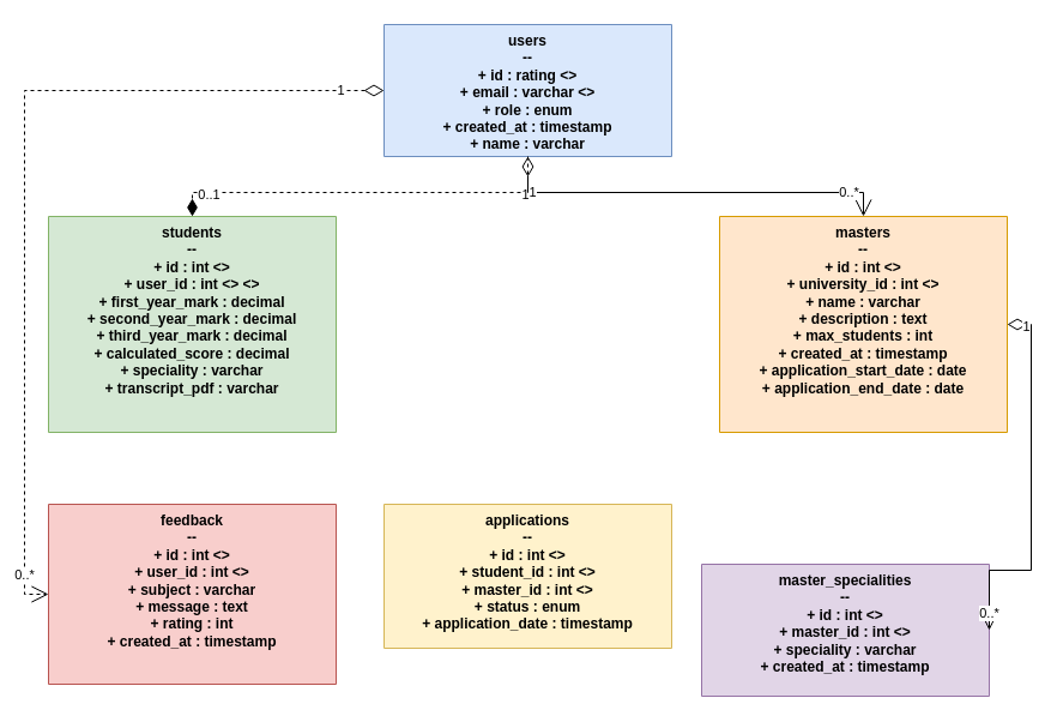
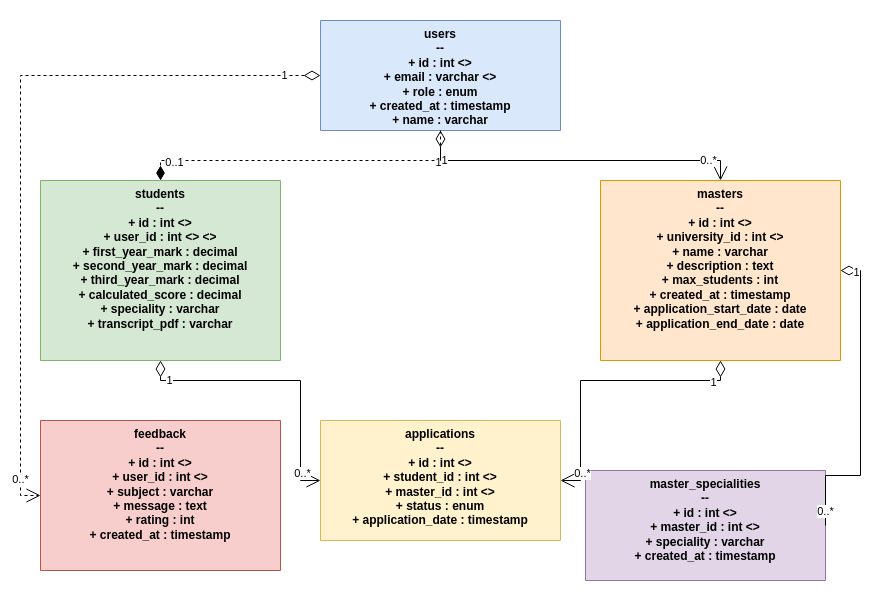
  <mxCell id="0" />
  <mxCell id="1" parent="0" />
- <mxCell id="2" value="users&#10;--&#10;+ id : rating &lt;&lt;PK&gt;&gt;&#10;+ email : varchar &lt;&lt;UNIQUE&gt;&gt;&#10;+ role : enum&#10;+ created_at : timestamp&#10;+ name : varchar" style="swimlane;fontStyle=1;align=center;verticalAlign=top;childLayout=stackLayout;horizontal=1;startSize=110;horizontalStack=0;resizeParent=1;resizeParentMax=0;resizeLast=0;collapsible=1;marginBottom=0;whiteSpace=wrap;html=1;fillColor=#dae8fc;strokeColor=#6c8ebf;" parent="1" vertex="1"><mxGeometry x="320" y="20" width="240" height="110" as="geometry" /></mxCell>
+ <mxCell id="2" value="users&#10;--&#10;+ id : int &lt;&lt;PK&gt;&gt;&#10;+ email : varchar &lt;&lt;UNIQUE&gt;&gt;&#10;+ role : enum&#10;+ created_at : timestamp&#10;+ name : varchar" style="swimlane;fontStyle=1;align=center;verticalAlign=top;childLayout=stackLayout;horizontal=1;startSize=110;horizontalStack=0;resizeParent=1;resizeParentMax=0;resizeLast=0;collapsible=1;marginBottom=0;whiteSpace=wrap;html=1;fillColor=#dae8fc;strokeColor=#6c8ebf;" parent="1" vertex="1"><mxGeometry x="320" y="20" width="240" height="110" as="geometry" /></mxCell>
  <mxCell id="3" value="students&#10;--&#10;+ id : int &lt;&lt;PK&gt;&gt;&#10;+ user_id : int &lt;&lt;FK&gt;&gt; &lt;&lt;UNIQUE&gt;&gt;&#10;+ first_year_mark : decimal&#10;+ second_year_mark : decimal&#10;+ third_year_mark : decimal&#10;+ calculated_score : decimal&#10;+ speciality : varchar&#10;+ transcript_pdf : varchar" style="swimlane;fontStyle=1;align=center;verticalAlign=top;childLayout=stackLayout;horizontal=1;startSize=180;horizontalStack=0;resizeParent=1;resizeParentMax=0;resizeLast=0;collapsible=1;marginBottom=0;whiteSpace=wrap;html=1;fillColor=#d5e8d4;strokeColor=#82b366;" parent="1" vertex="1"><mxGeometry x="40" y="180" width="240" height="180" as="geometry" /></mxCell>
  <mxCell id="4" value="masters&#10;--&#10;+ id : int &lt;&lt;PK&gt;&gt;&#10;+ university_id : int &lt;&lt;FK&gt;&gt;&#10;+ name : varchar&#10;+ description : text&#10;+ max_students : int&#10;+ created_at : timestamp&#10;+ application_start_date : date&#10;+ application_end_date : date" style="swimlane;fontStyle=1;align=center;verticalAlign=top;childLayout=stackLayout;horizontal=1;startSize=180;horizontalStack=0;resizeParent=1;resizeParentMax=0;resizeLast=0;collapsible=1;marginBottom=0;whiteSpace=wrap;html=1;fillColor=#ffe6cc;strokeColor=#d79b00;" parent="1" vertex="1"><mxGeometry x="600" y="180" width="240" height="180" as="geometry" /></mxCell>
  <mxCell id="5" value="applications&#10;--&#10;+ id : int &lt;&lt;PK&gt;&gt;&#10;+ student_id : int &lt;&lt;FK&gt;&gt;&#10;+ master_id : int &lt;&lt;FK&gt;&gt;&#10;+ status : enum&#10;+ application_date : timestamp" style="swimlane;fontStyle=1;align=center;verticalAlign=top;childLayout=stackLayout;horizontal=1;startSize=120;horizontalStack=0;resizeParent=1;resizeParentMax=0;resizeLast=0;collapsible=1;marginBottom=0;whiteSpace=wrap;html=1;fillColor=#fff2cc;strokeColor=#d6b656;" parent="1" vertex="1"><mxGeometry x="320" y="420" width="240" height="120" as="geometry" /></mxCell>
  <mxCell id="6" value="feedback&#10;--&#10;+ id : int &lt;&lt;PK&gt;&gt;&#10;+ user_id : int &lt;&lt;FK&gt;&gt;&#10;+ subject : varchar&#10;+ message : text&#10;+ rating : int&#10;+ created_at : timestamp" style="swimlane;fontStyle=1;align=center;verticalAlign=top;childLayout=stackLayout;horizontal=1;startSize=150;horizontalStack=0;resizeParent=1;resizeParentMax=0;resizeLast=0;collapsible=1;marginBottom=0;whiteSpace=wrap;html=1;fillColor=#f8cecc;strokeColor=#b85450;" parent="1" vertex="1"><mxGeometry x="40" y="420" width="240" height="150" as="geometry" /></mxCell>
  <mxCell id="7" value="master_specialities&#10;--&#10;+ id : int &lt;&lt;PK&gt;&gt;&#10;+ master_id : int &lt;&lt;FK&gt;&gt;&#10;+ speciality : varchar&#10;+ created_at : timestamp" style="swimlane;fontStyle=1;align=center;verticalAlign=top;childLayout=stackLayout;horizontal=1;startSize=110;horizontalStack=0;resizeParent=1;resizeParentMax=0;resizeLast=0;collapsible=1;marginBottom=0;whiteSpace=wrap;html=1;fillColor=#e1d5e7;strokeColor=#9673a6;" parent="1" vertex="1"><mxGeometry x="585" y="470" width="240" height="110" as="geometry" /></mxCell>
  <mxCell id="8" value="" style="endArrow=diamondThin;endFill=1;endSize=12;html=1;rounded=0;exitX=0.5;exitY=1;exitDx=0;exitDy=0;entryX=0.5;entryY=0;entryDx=0;entryDy=0;dashed=1;" edge="1" parent="1" source="2" target="3"><mxGeometry width="160" relative="1" as="geometry"><mxPoint x="330" y="370" as="sourcePoint" /><mxPoint x="490" y="370" as="targetPoint" /><Array as="points"><mxPoint x="440" y="160" /><mxPoint x="160" y="160" /></Array></mxGeometry></mxCell>
  <mxCell id="9" value="1" style="edgeLabel;html=1;align=center;verticalAlign=middle;resizable=0;points=[];" vertex="1" connectable="0" parent="8"><mxGeometry x="-0.8" y="1" relative="1" as="geometry"><mxPoint as="offset" /></mxGeometry></mxCell>
  <mxCell id="10" value="0..1" style="edgeLabel;html=1;align=center;verticalAlign=middle;resizable=0;points=[];" vertex="1" connectable="0" parent="8"><mxGeometry x="0.8" y="1" relative="1" as="geometry"><mxPoint as="offset" /></mxGeometry></mxCell>
  <mxCell id="11" value="" style="endArrow=open;html=1;endSize=12;startArrow=diamondThin;startSize=14;startFill=0;edgeStyle=orthogonalEdgeStyle;rounded=0;exitX=0.5;exitY=1;exitDx=0;exitDy=0;entryX=0.5;entryY=0;entryDx=0;entryDy=0;" edge="1" parent="1" source="2" target="4"><mxGeometry relative="1" as="geometry"><mxPoint x="330" y="370" as="sourcePoint" /><mxPoint x="490" y="370" as="targetPoint" /><Array as="points"><mxPoint x="440" y="160" /><mxPoint x="720" y="160" /></Array></mxGeometry></mxCell>
  <mxCell id="12" value="1" style="edgeLabel;html=1;align=center;verticalAlign=middle;resizable=0;points=[];" vertex="1" connectable="0" parent="11"><mxGeometry x="-0.8" y="1" relative="1" as="geometry"><mxPoint as="offset" /></mxGeometry></mxCell>
  <mxCell id="13" value="0..*" style="edgeLabel;html=1;align=center;verticalAlign=middle;resizable=0;points=[];" vertex="1" connectable="0" parent="11"><mxGeometry x="0.8" y="1" relative="1" as="geometry"><mxPoint as="offset" /></mxGeometry></mxCell>
  <mxCell id="14" value="" style="endArrow=open;html=1;endSize=12;startArrow=diamondThin;startSize=14;startFill=0;edgeStyle=orthogonalEdgeStyle;rounded=0;exitX=0;exitY=0.5;exitDx=0;exitDy=0;entryX=0;entryY=0.5;entryDx=0;entryDy=0;dashed=1;" edge="1" parent="1" source="2" target="6"><mxGeometry relative="1" as="geometry"><mxPoint x="330" y="370" as="sourcePoint" /><mxPoint x="490" y="370" as="targetPoint" /><Array as="points"><mxPoint x="20" y="75" /><mxPoint x="20" y="495" /></Array></mxGeometry></mxCell>
  <mxCell id="15" value="1" style="edgeLabel;html=1;align=center;verticalAlign=middle;resizable=0;points=[];" vertex="1" connectable="0" parent="14"><mxGeometry x="-0.9" y="-1" relative="1" as="geometry"><mxPoint as="offset" /></mxGeometry></mxCell>
  <mxCell id="16" value="0..*" style="edgeLabel;html=1;align=center;verticalAlign=middle;resizable=0;points=[];" vertex="1" connectable="0" parent="14"><mxGeometry x="0.9" y="-1" relative="1" as="geometry"><mxPoint as="offset" /></mxGeometry></mxCell>
- <mxCell id="23" value="" style="endArrow=open;html=1;endSize=12;startArrow=diamondThin;startSize=14;startFill=0;edgeStyle=orthogonalEdgeStyle;rounded=0;exitX=1;exitY=0.5;exitDx=0;exitDy=0;entryX=1;entryY=0.5;entryDx=0;entryDy=0;" edge="1" parent="1" source="4" target="7"><mxGeometry relative="1" as="geometry"><mxPoint x="330" y="370" as="sourcePoint" /><mxPoint x="490" y="370" as="targetPoint" /><Array as="points"><mxPoint x="860" y="270" /><mxPoint x="860" y="475" /></Array></mxGeometry></mxCell>
+ <mxCell id="17" value="" style="endArrow=open;html=1;endSize=12;startArrow=diamondThin;startSize=14;startFill=0;edgeStyle=orthogonalEdgeStyle;rounded=0;exitX=0.5;exitY=1;exitDx=0;exitDy=0;entryX=0;entryY=0.5;entryDx=0;entryDy=0;" edge="1" parent="1" source="3" target="5"><mxGeometry relative="1" as="geometry"><mxPoint x="330" y="370" as="sourcePoint" /><mxPoint x="490" y="370" as="targetPoint" /><Array as="points"><mxPoint x="160" y="380" /><mxPoint x="300" y="380" /><mxPoint x="300" y="480" /></Array></mxGeometry></mxCell>
+ <mxCell id="18" value="1" style="edgeLabel;html=1;align=center;verticalAlign=middle;resizable=0;points=[];" vertex="1" connectable="0" parent="17"><mxGeometry x="-0.8" y="1" relative="1" as="geometry"><mxPoint as="offset" /></mxGeometry></mxCell>
+ <mxCell id="19" value="0..*" style="edgeLabel;html=1;align=center;verticalAlign=middle;resizable=0;points=[];" vertex="1" connectable="0" parent="17"><mxGeometry x="0.8" y="1" relative="1" as="geometry"><mxPoint as="offset" /></mxGeometry></mxCell>
+ <mxCell id="20" value="" style="endArrow=open;html=1;endSize=12;startArrow=diamondThin;startSize=14;startFill=0;edgeStyle=orthogonalEdgeStyle;rounded=0;exitX=0.5;exitY=1;exitDx=0;exitDy=0;entryX=1;entryY=0.5;entryDx=0;entryDy=0;" edge="1" parent="1" source="4" target="5"><mxGeometry relative="1" as="geometry"><mxPoint x="330" y="370" as="sourcePoint" /><mxPoint x="490" y="370" as="targetPoint" /><Array as="points"><mxPoint x="720" y="380" /><mxPoint x="580" y="380" /><mxPoint x="580" y="480" /></Array></mxGeometry></mxCell>
+ <mxCell id="21" value="1" style="edgeLabel;html=1;align=center;verticalAlign=middle;resizable=0;points=[];" vertex="1" connectable="0" parent="20"><mxGeometry x="-0.8" y="1" relative="1" as="geometry"><mxPoint as="offset" /></mxGeometry></mxCell>
+ <mxCell id="22" value="0..*" style="edgeLabel;html=1;align=center;verticalAlign=middle;resizable=0;points=[];" vertex="1" connectable="0" parent="20"><mxGeometry x="0.8" y="1" relative="1" as="geometry"><mxPoint as="offset" /></mxGeometry></mxCell>
+ <mxCell id="23" value="" style="endArrow=none;html=1;endSize=12;startArrow=diamondThin;startSize=14;startFill=0;edgeStyle=orthogonalEdgeStyle;rounded=0;exitX=1;exitY=0.5;exitDx=0;exitDy=0;entryX=1;entryY=0.5;entryDx=0;entryDy=0;" edge="1" parent="1" source="4" target="7"><mxGeometry relative="1" as="geometry"><mxPoint x="330" y="370" as="sourcePoint" /><mxPoint x="490" y="370" as="targetPoint" /><Array as="points"><mxPoint x="860" y="270" /><mxPoint x="860" y="475" /></Array></mxGeometry></mxCell>
  <mxCell id="24" value="1" style="edgeLabel;html=1;align=center;verticalAlign=middle;resizable=0;points=[];" vertex="1" connectable="0" parent="23"><mxGeometry x="-0.9" y="-1" relative="1" as="geometry"><mxPoint as="offset" /></mxGeometry></mxCell>
  <mxCell id="25" value="0..*" style="edgeLabel;html=1;align=center;verticalAlign=middle;resizable=0;points=[];" vertex="1" connectable="0" parent="23"><mxGeometry x="0.9" y="-1" relative="1" as="geometry"><mxPoint as="offset" /></mxGeometry></mxCell>
